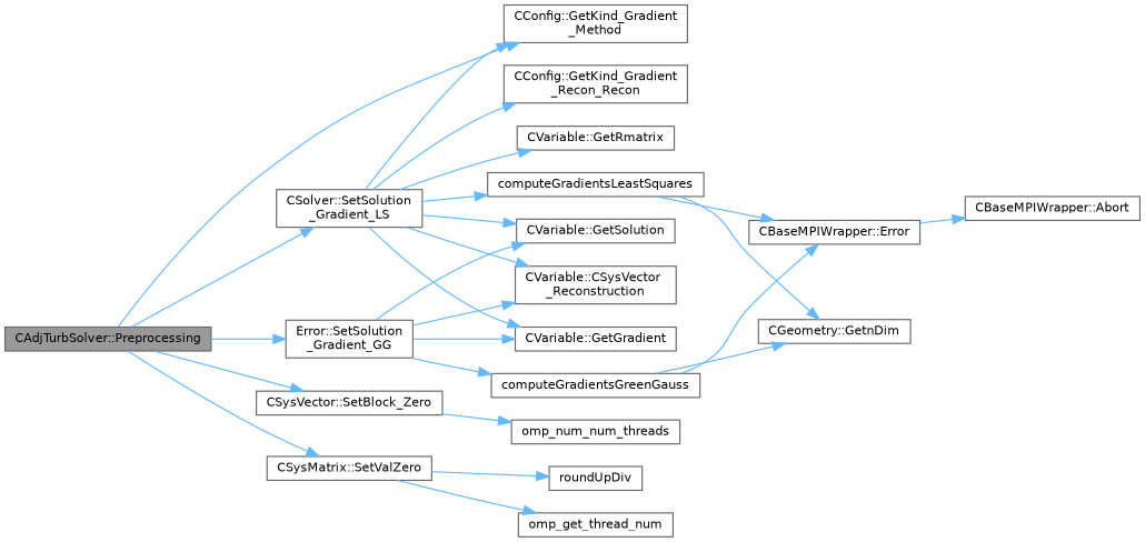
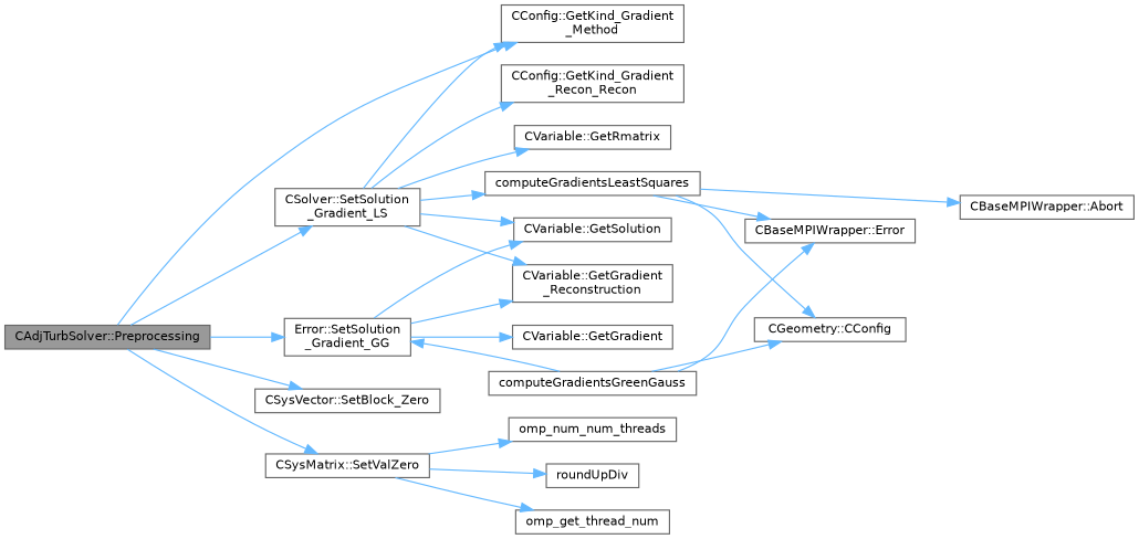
  digraph {
    rankdir=LR
    node [color=grey40 fillcolor=white fontname=Helvetica fontsize=10 shape=box style=filled]
    edge [color=steelblue1 fontname=Helvetica fontsize=10 labelfontname=Helvetica labelfontsize=10 style=solid]
    n1 [color=gray40 fillcolor=grey60 fontcolor=black height=0.2 label="CAdjTurbSolver::Preprocessing" width=0.4]
    n2 [height=0.2 label="CConfig::GetKind_Gradient\l_Method" width=0.4]
    n3 [height=0.2 label="CSysVector::SetBlock_Zero" width=0.4]
    n4 [height=0.2 label="Error::SetSolution\l_Gradient_GG" width=0.4]
    n5 [height=0.2 label="CSolver::SetSolution\l_Gradient_LS" width=0.4]
    n6 [height=0.2 label="CSysMatrix::SetValZero" width=0.4]
    n7 [height=0.2 label=computeGradientsGreenGauss width=0.4]
    n8 [height=0.2 label="CVariable::GetGradient" width=0.4]
-   n9 [height=0.2 label="CVariable::CSysVector\l_Reconstruction" width=0.4]
+   n9 [height=0.2 label="CVariable::GetGradient\l_Reconstruction" width=0.4]
    n10 [height=0.2 label="CVariable::GetSolution" width=0.4]
    n11 [height=0.2 label=computeGradientsLeastSquares width=0.4]
    n12 [height=0.2 label="CConfig::GetKind_Gradient\l_Recon_Recon" width=0.4]
    n13 [height=0.2 label="CVariable::GetRmatrix" width=0.4]
    n14 [height=0.2 label=omp_num_num_threads width=0.4]
    n15 [height=0.2 label=omp_get_thread_num width=0.4]
    n16 [height=0.2 label=roundUpDiv width=0.4]
    n17 [height=0.2 label="CBaseMPIWrapper::Error" width=0.4]
-   n18 [height=0.2 label="CGeometry::GetnDim" width=0.4]
+   n18 [height=0.2 label="CGeometry::CConfig" width=0.4]
    n19 [height=0.2 label="CBaseMPIWrapper::Abort" width=0.4]
    n1 -> n2
    n1 -> n3
    n1 -> n4
    n1 -> n5
    n1 -> n6
-   n4 -> n7
+   n7 -> n4
    n4 -> n8
    n4 -> n9
    n4 -> n10
    n5 -> n2
-   n5 -> n8
    n5 -> n9
    n5 -> n10
    n5 -> n11
    n5 -> n12
    n5 -> n13
-   n3 -> n14
+   n6 -> n14
    n6 -> n15
    n6 -> n16
    n7 -> n17
    n7 -> n18
    n11 -> n17
    n11 -> n18
-   n17 -> n19
+   n11 -> n19
  }
